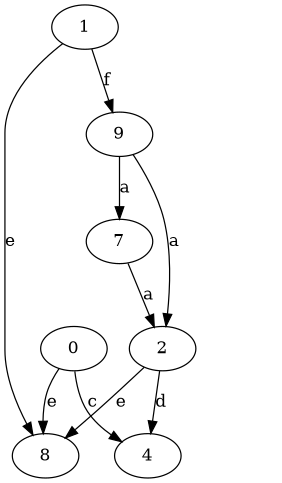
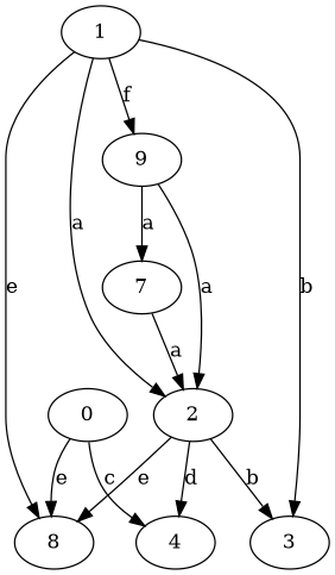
  strict digraph {
    0
    4
    8
    1
    2
+   3
    9
    7
    0 -> 4 [label=c]
    0 -> 8 [label=e]
    1 -> 8 [label=e]
+   1 -> 2 [label=a]
+   1 -> 3 [label=b]
    1 -> 9 [label=f]
    2 -> 4 [label=d]
    2 -> 8 [label=e]
+   2 -> 3 [label=b]
    9 -> 2 [label=a]
    9 -> 7 [label=a]
    7 -> 2 [label=a]
  }
